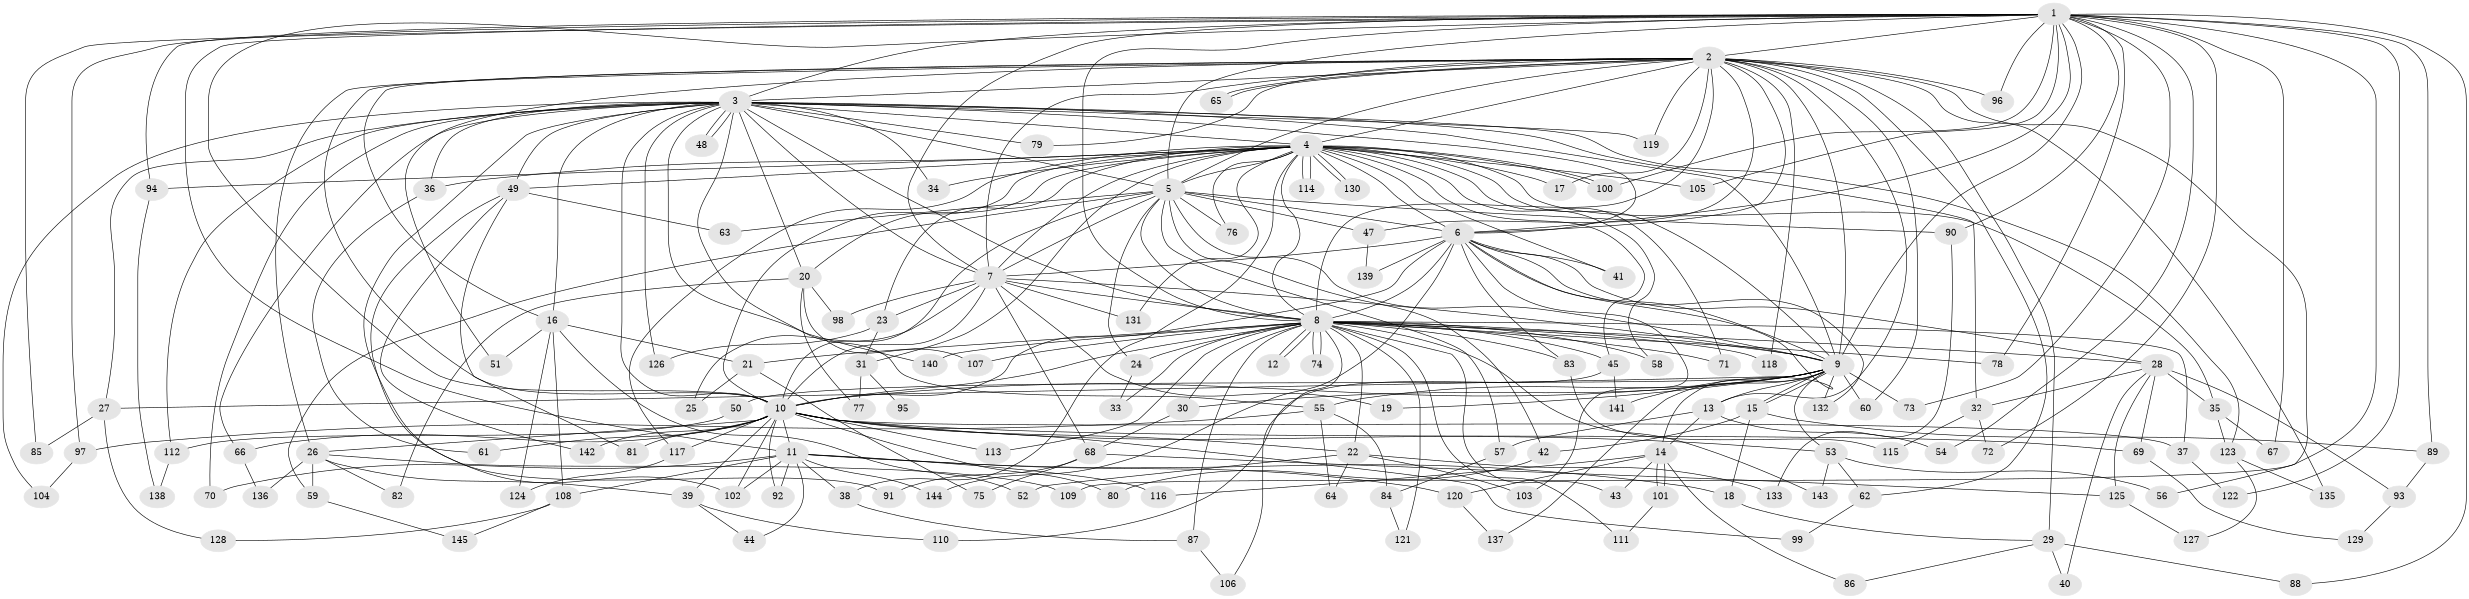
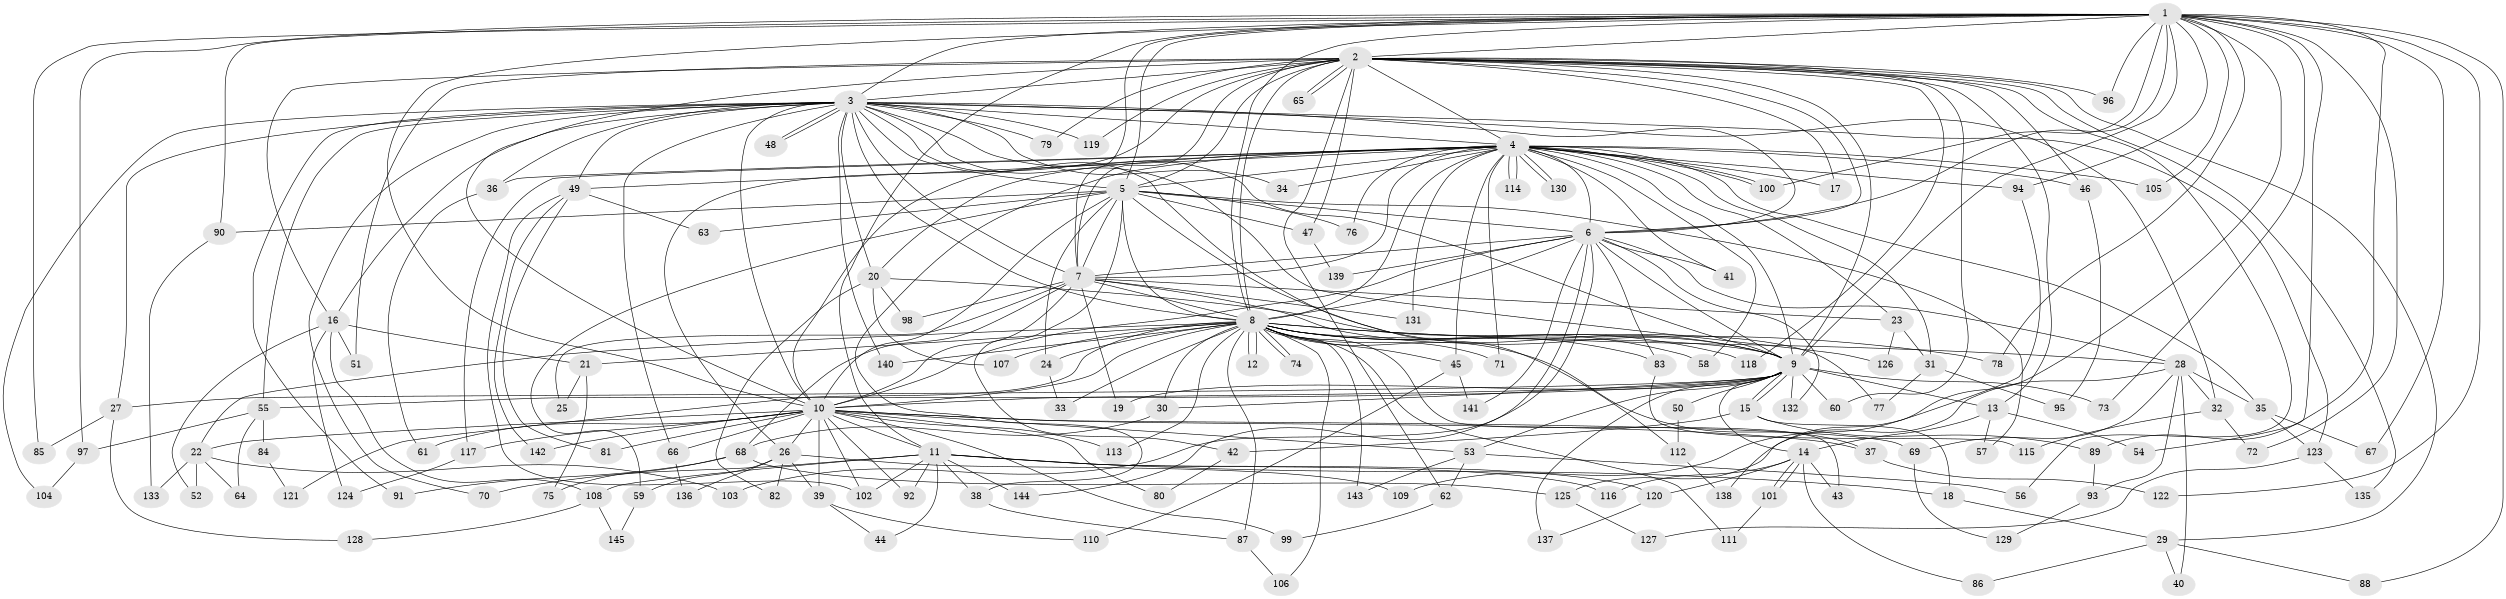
  graph {
    node [color=gray90 style=filled]
    1
    2
    3
    5
    6
    7
    8
    9
    10
    11
    54
    67
    72
    73
    78
    85
    88
    89
    90
    94
    96
    97
    105
    109
    122
    100
    4
    13
    16
    17
    26
    29
+   46
    47
    51
    56
    60
    62
    65
    79
    118
    119
    135
    20
    27
    32
    34
    36
    48
    49
    55
    66
    70
    91
    104
    112
    123
    126
    140
    23
    31
    35
    38
    41
    45
    58
    71
    76
    114
    117
    130
    131
    24
    42
    57
    59
    63
    28
    83
    103
    132
    139
    141
    144
    19
    25
    68
    98
    12
    21
    22
    30
    33
    37
    43
    74
    87
    106
    107
    111
    113
    121
    143
    14
    15
    50
    53
    137
    39
    61
    69
    80
    81
    92
    99
    102
    142
    18
    44
    108
    116
    120
    93
    133
    138
    52
    124
    82
    136
    86
    40
    95
    77
    128
    115
    64
    84
    127
    110
    145
    125
    75
    101
    129
    1 -- 2
    1 -- 3
    1 -- 5
    1 -- 6
    1 -- 7
    1 -- 8
    1 -- 9
    1 -- 10
    1 -- 11
    1 -- 54
    1 -- 67
    1 -- 72
    1 -- 73
    1 -- 78
    1 -- 85
    1 -- 88
    1 -- 89
    1 -- 90
    1 -- 94
    1 -- 96
    1 -- 97
    1 -- 105
    1 -- 109
    1 -- 122
    1 -- 100
    2 -- 3
    2 -- 5
    2 -- 6
    2 -- 7
    2 -- 8
    2 -- 9
    2 -- 10
    2 -- 96
    2 -- 4
    2 -- 13
    2 -- 16
    2 -- 17
    2 -- 26
    2 -- 29
+   2 -- 46
    2 -- 47
    2 -- 51
    2 -- 56
    2 -- 60
    2 -- 62
    2 -- 65
    2 -- 65
    2 -- 79
    2 -- 118
    2 -- 119
    2 -- 135
    3 -- 5
    3 -- 6
    3 -- 7
    3 -- 8
    3 -- 9
    3 -- 10
    3 -- 4
    3 -- 16
    3 -- 79
    3 -- 119
    3 -- 20
    3 -- 27
    3 -- 32
    3 -- 34
    3 -- 36
    3 -- 48
    3 -- 48
    3 -- 49
    3 -- 55
    3 -- 66
    3 -- 70
    3 -- 91
    3 -- 104
    3 -- 112
    3 -- 123
    3 -- 126
    3 -- 140
    5 -- 6
    5 -- 7
    5 -- 8
    5 -- 9
    5 -- 10
    5 -- 90
    5 -- 47
    5 -- 76
    5 -- 24
    5 -- 42
    5 -- 57
    5 -- 59
    5 -- 63
    6 -- 7
    6 -- 8
    6 -- 9
    6 -- 10
    6 -- 41
    6 -- 28
    6 -- 83
    6 -- 103
    6 -- 132
    6 -- 139
    6 -- 141
    6 -- 144
    7 -- 8
    7 -- 9
    7 -- 10
    7 -- 23
    7 -- 131
    7 -- 19
    7 -- 25
    7 -- 68
    7 -- 98
    8 -- 9
    8 -- 10
    8 -- 78
    8 -- 118
    8 -- 140
    8 -- 45
    8 -- 58
    8 -- 71
    8 -- 24
    8 -- 28
    8 -- 83
    8 -- 12
    8 -- 12
    8 -- 21
    8 -- 22
    8 -- 30
    8 -- 33
    8 -- 37
    8 -- 43
    8 -- 74
    8 -- 74
    8 -- 87
    8 -- 106
    8 -- 107
    8 -- 111
    8 -- 113
    8 -- 121
    8 -- 143
    9 -- 10
    9 -- 73
    9 -- 13
    9 -- 60
    9 -- 27
    9 -- 55
    9 -- 132
    9 -- 19
    9 -- 30
    9 -- 14
    9 -- 15
    9 -- 15
    9 -- 50
    9 -- 53
    9 -- 137
    10 -- 11
    10 -- 26
    10 -- 66
    10 -- 117
    10 -- 22
    10 -- 37
    10 -- 113
    10 -- 53
    10 -- 39
    10 -- 61
    10 -- 69
    10 -- 80
    10 -- 81
    10 -- 92
    10 -- 99
    10 -- 102
    10 -- 142
    11 -- 70
    11 -- 38
    11 -- 144
    11 -- 92
    11 -- 102
    11 -- 18
    11 -- 44
    11 -- 108
    11 -- 116
    11 -- 120
    89 -- 93
    90 -- 133
    94 -- 138
    97 -- 104
    4 -- 5
    4 -- 6
    4 -- 7
    4 -- 8
    4 -- 9
    4 -- 10
    4 -- 94
    4 -- 105
    4 -- 100
    4 -- 100
    4 -- 17
+   4 -- 46
    4 -- 20
    4 -- 34
    4 -- 36
    4 -- 49
    4 -- 23
    4 -- 31
    4 -- 35
    4 -- 38
    4 -- 41
    4 -- 45
    4 -- 58
    4 -- 71
    4 -- 76
    4 -- 114
    4 -- 114
    4 -- 117
    4 -- 130
    4 -- 130
    4 -- 131
    13 -- 54
    13 -- 57
    13 -- 14
    16 -- 51
    16 -- 21
    16 -- 108
    16 -- 52
    16 -- 124
    26 -- 109
    26 -- 59
    26 -- 39
    26 -- 82
    26 -- 136
    29 -- 88
    29 -- 86
    29 -- 40
+   46 -- 95
    47 -- 139
    62 -- 99
    20 -- 98
    20 -- 107
    20 -- 82
    20 -- 77
    27 -- 85
    27 -- 128
    32 -- 72
    32 -- 115
    36 -- 61
    49 -- 63
    49 -- 81
    49 -- 102
    49 -- 142
    55 -- 97
    55 -- 64
    55 -- 84
    66 -- 136
    112 -- 138
    123 -- 135
    123 -- 127
    23 -- 126
    23 -- 31
    31 -- 95
    31 -- 77
    35 -- 67
    35 -- 123
    38 -- 87
    45 -- 141
    45 -- 110
    117 -- 124
    24 -- 33
    42 -- 80
-   57 -- 84
    59 -- 145
    28 -- 32
    28 -- 35
    28 -- 69
    28 -- 93
    28 -- 40
    28 -- 125
    83 -- 115
    68 -- 91
    68 -- 125
    68 -- 75
    21 -- 25
    21 -- 75
    22 -- 103
    22 -- 133
    22 -- 52
    22 -- 64
    30 -- 68
    37 -- 122
    87 -- 106
    14 -- 43
    14 -- 116
    14 -- 120
    14 -- 86
    14 -- 101
    14 -- 101
    15 -- 89
    15 -- 42
    15 -- 18
    50 -- 112
    53 -- 56
    53 -- 62
    53 -- 143
    39 -- 44
    39 -- 110
    69 -- 129
    18 -- 29
    108 -- 128
    108 -- 145
    120 -- 137
    93 -- 129
    84 -- 121
    125 -- 127
    101 -- 111
  }
